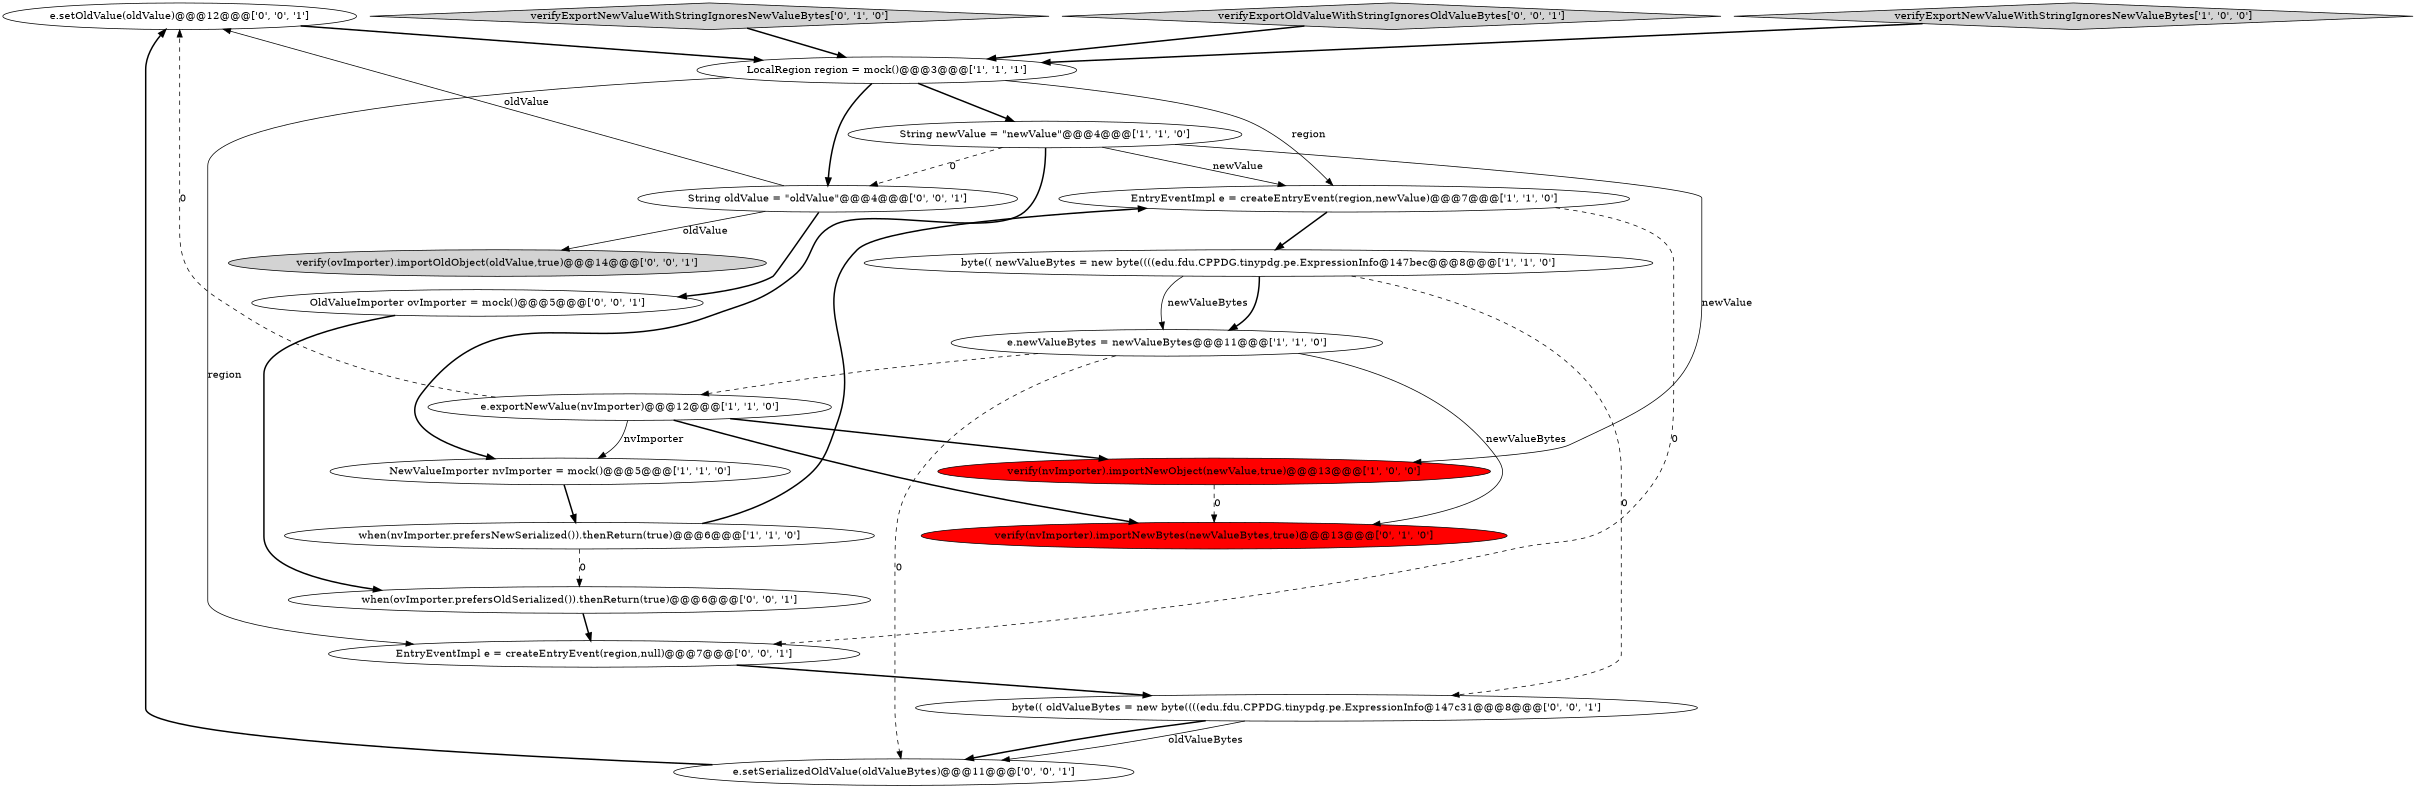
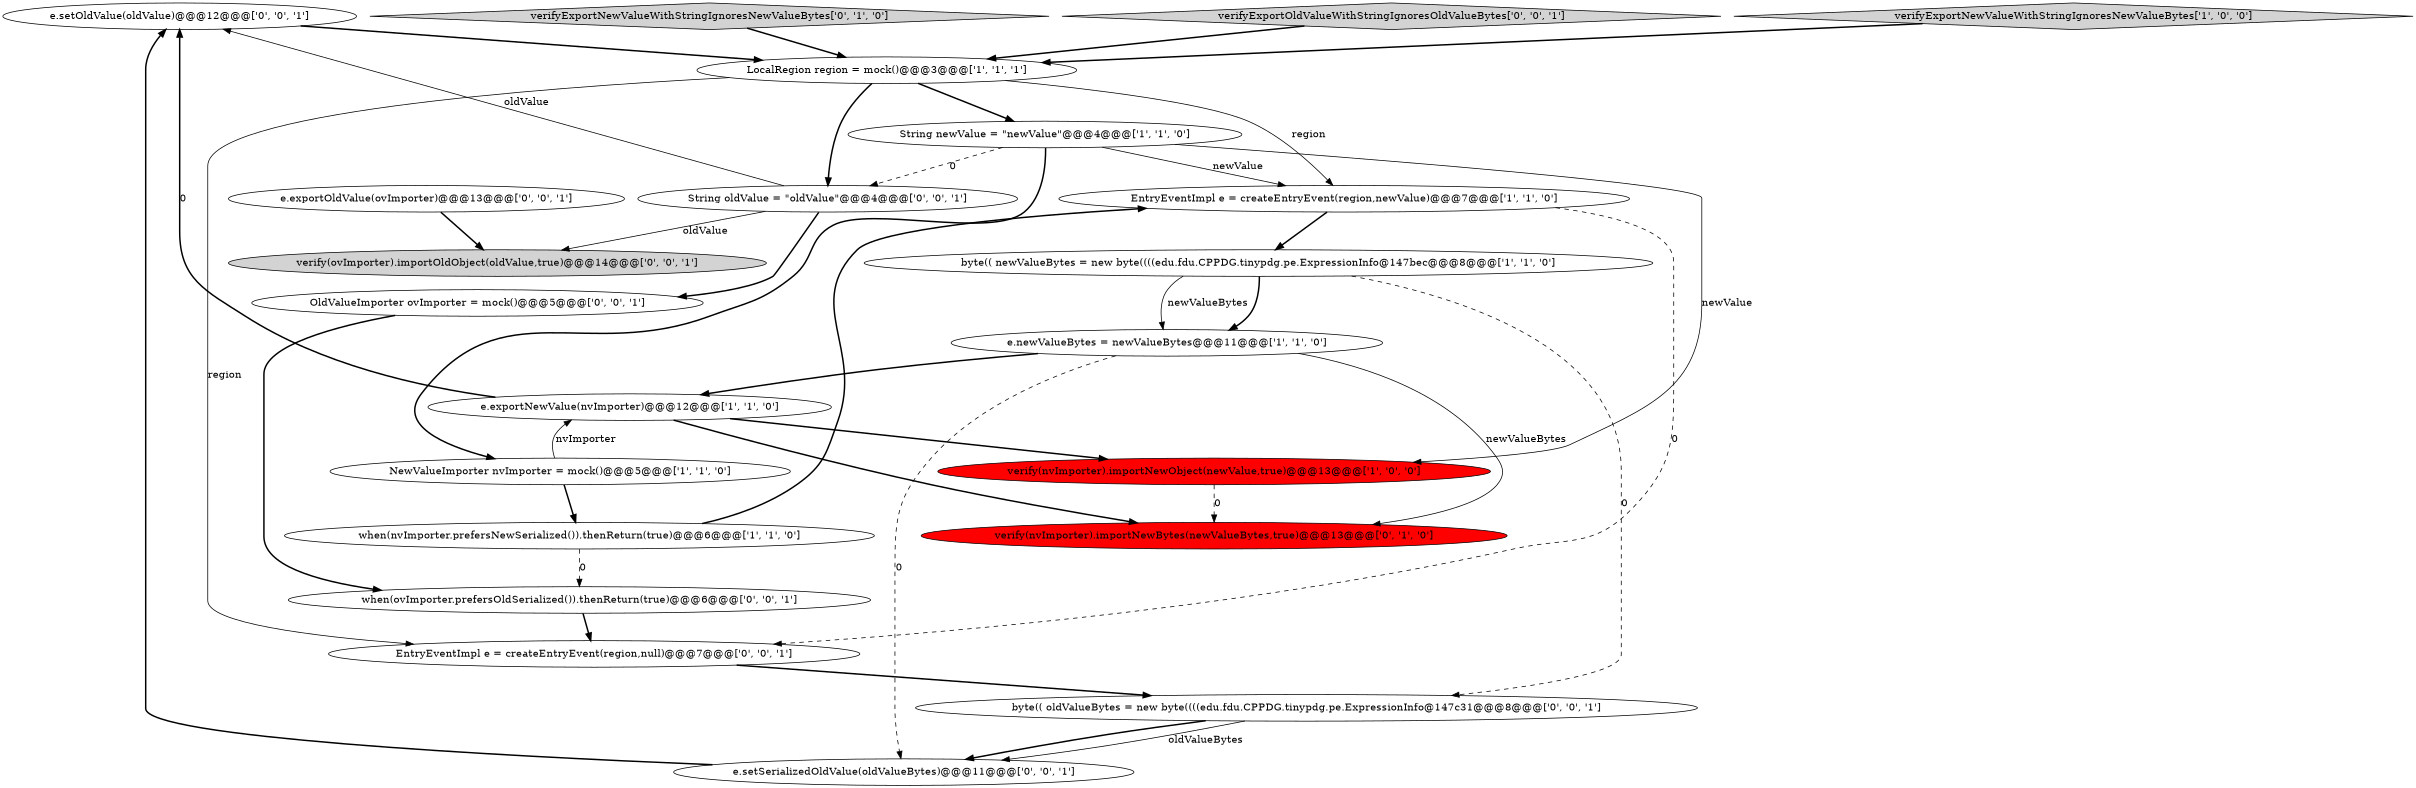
  digraph {
    node [fillcolor=white shape=ellipse style=filled]
    edge [style=bold]
    n1 [label="e.setOldValue(oldValue)@@@12@@@['0', '0', '1']"]
    n2 [label="LocalRegion region = mock()@@@3@@@['1', '1', '1']"]
+   n3 [label="e.exportOldValue(ovImporter)@@@13@@@['0', '0', '1']"]
    n4 [fillcolor=lightgray label="verify(ovImporter).importOldObject(oldValue,true)@@@14@@@['0', '0', '1']"]
    n5 [fillcolor=lightgray label="verifyExportNewValueWithStringIgnoresNewValueBytes['1', '0', '0']" shape=diamond]
    n6 [label="String newValue = \"newValue\"@@@4@@@['1', '1', '0']"]
    n7 [label="String oldValue = \"oldValue\"@@@4@@@['0', '0', '1']"]
    n8 [label="EntryEventImpl e = createEntryEvent(region,newValue)@@@7@@@['1', '1', '0']"]
    n9 [label="EntryEventImpl e = createEntryEvent(region,null)@@@7@@@['0', '0', '1']"]
    n10 [fillcolor=red label="verify(nvImporter).importNewObject(newValue,true)@@@13@@@['1', '0', '0']"]
    n11 [label="NewValueImporter nvImporter = mock()@@@5@@@['1', '1', '0']"]
    n12 [label="OldValueImporter ovImporter = mock()@@@5@@@['0', '0', '1']"]
    n13 [label="byte(( newValueBytes = new byte((((edu.fdu.CPPDG.tinypdg.pe.ExpressionInfo@147bec@@@8@@@['1', '1', '0']"]
    n14 [fillcolor=red label="verify(nvImporter).importNewBytes(newValueBytes,true)@@@13@@@['0', '1', '0']"]
    n15 [label="e.exportNewValue(nvImporter)@@@12@@@['1', '1', '0']"]
    n16 [label="when(nvImporter.prefersNewSerialized()).thenReturn(true)@@@6@@@['1', '1', '0']"]
    n17 [fillcolor=lightgray label="verifyExportNewValueWithStringIgnoresNewValueBytes['0', '1', '0']" shape=diamond]
    n18 [label="byte(( oldValueBytes = new byte((((edu.fdu.CPPDG.tinypdg.pe.ExpressionInfo@147c31@@@8@@@['0', '0', '1']"]
    n19 [label="when(ovImporter.prefersOldSerialized()).thenReturn(true)@@@6@@@['0', '0', '1']"]
    n20 [label="e.setSerializedOldValue(oldValueBytes)@@@11@@@['0', '0', '1']"]
    n21 [label="e.newValueBytes = newValueBytes@@@11@@@['1', '1', '0']"]
    n22 [fillcolor=lightgray label="verifyExportOldValueWithStringIgnoresOldValueBytes['0', '0', '1']" shape=diamond]
    n1 -> n2
    n2 -> n6
    n2 -> n7
    n2 -> n8 [label=region style=solid]
    n2 -> n9 [label=region style=solid]
+   n3 -> n4
    n5 -> n2
    n6 -> n7 [label=0 style=dashed]
    n6 -> n8 [label=newValue style=solid]
    n6 -> n10 [label=newValue style=solid]
    n6 -> n11
    n7 -> n1 [label=oldValue style=solid]
    n7 -> n4 [label=oldValue style=solid]
    n7 -> n12
    n8 -> n9 [label=0 style=dashed]
    n8 -> n13
    n9 -> n18
    n10 -> n14 [label=0 style=dashed]
-   n15 -> n11 [label=nvImporter style=solid]
+   n11 -> n15 [label=nvImporter style=solid]
    n11 -> n16
    n12 -> n19
    n13 -> n18 [label=0 style=dashed]
    n13 -> n21 [label=newValueBytes style=solid]
    n13 -> n21
-   n15 -> n1 [label=0 style=dashed]
+   n15 -> n1 [label=0]
    n15 -> n10
    n15 -> n14
    n16 -> n8
    n16 -> n19 [label=0 style=dashed]
    n17 -> n2
    n18 -> n20 [label=oldValueBytes style=solid]
    n18 -> n20
    n19 -> n9
    n20 -> n1
    n21 -> n14 [label=newValueBytes style=solid]
-   n21 -> n15 [style=dashed]
+   n21 -> n15
    n21 -> n20 [label=0 style=dashed]
    n22 -> n2
  }
